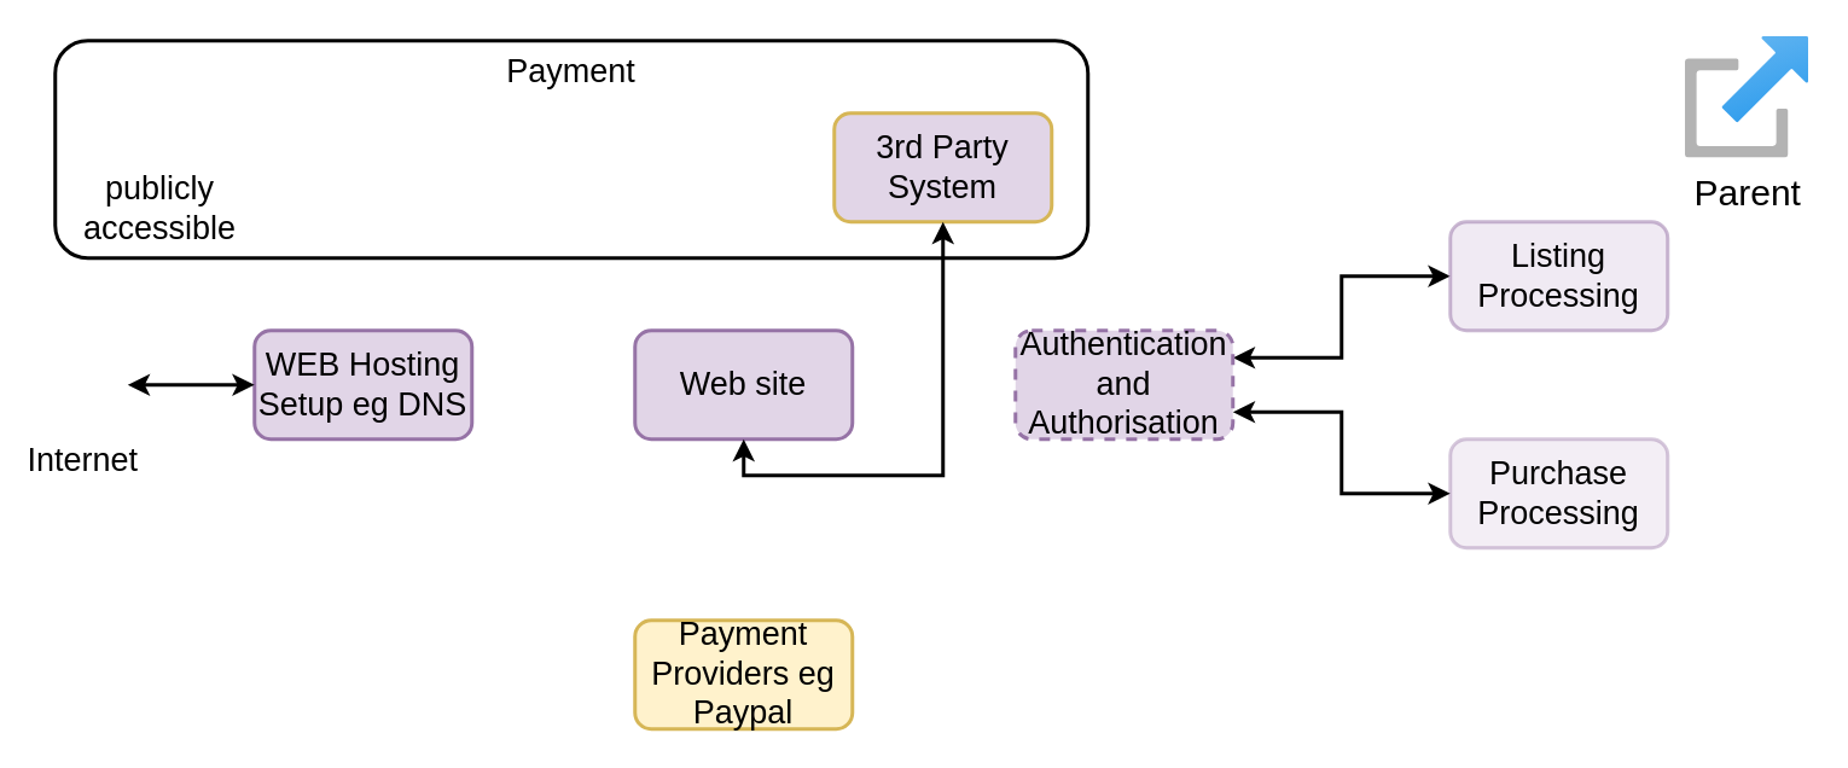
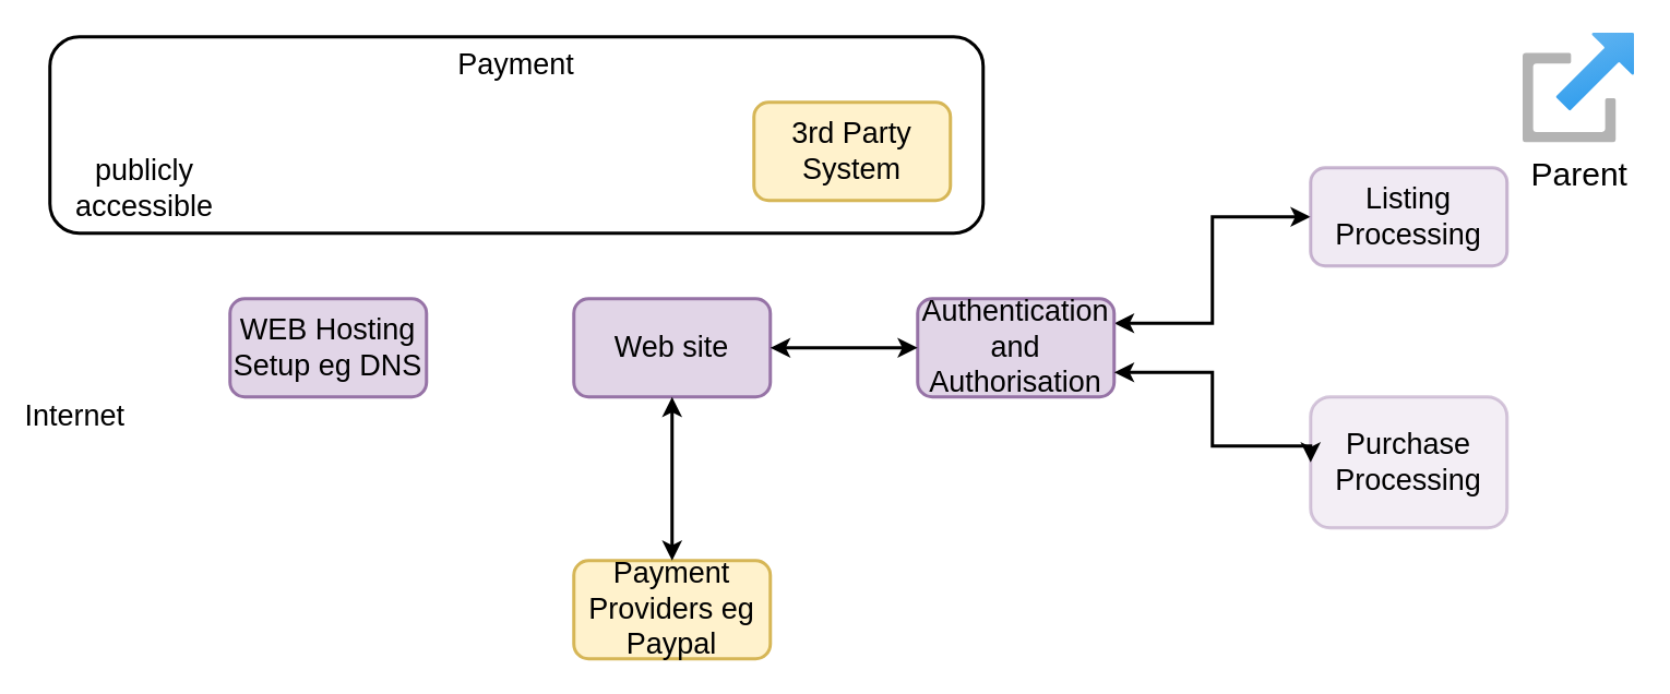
  <mxCell id="0" />
  <mxCell id="1" parent="0" />
  <mxCell id="2" value="Payment" style="rounded=1;whiteSpace=wrap;html=1;labelPosition=center;verticalLabelPosition=middle;align=center;verticalAlign=top;fontSize=18;strokeWidth=2;" vertex="1" parent="1"><mxGeometry x="30" y="22" width="570" height="120" as="geometry" /></mxCell>
  <mxCell id="3" value="WEB Hosting Setup eg DNS" style="rounded=1;whiteSpace=wrap;html=1;fillColor=#e1d5e7;strokeColor=#9673a6;fontSize=18;strokeWidth=2;labelBackgroundColor=none;" vertex="1" parent="1"><mxGeometry x="140" y="182" width="120" height="60" as="geometry" /></mxCell>
  <mxCell id="4" value="Web site" style="rounded=1;whiteSpace=wrap;html=1;fillColor=#e1d5e7;strokeColor=#9673a6;fontSize=18;strokeWidth=2;labelBackgroundColor=none;" vertex="1" parent="1"><mxGeometry x="350" y="182" width="120" height="60" as="geometry" /></mxCell>
- <mxCell id="5" style="edgeStyle=orthogonalEdgeStyle;rounded=0;orthogonalLoop=1;jettySize=auto;html=1;flowAnimation=0;strokeWidth=2;fontSize=18;startArrow=classic;startFill=1;" edge="1" parent="1" source="6" target="3"><mxGeometry relative="1" as="geometry" /></mxCell>
  <mxCell id="6" value="Internet" style="shape=image;html=1;verticalAlign=top;verticalLabelPosition=bottom;labelBackgroundColor=#ffffff;imageAspect=0;aspect=fixed;image=https://cdn2.iconfinder.com/data/icons/whcompare-isometric-web-hosting-servers/50/connected-globe-128.png;strokeWidth=2;fontSize=18;" vertex="1" parent="1"><mxGeometry x="20" y="187" width="50" height="50" as="geometry" /></mxCell>
  <mxCell id="7" value="publicly&amp;nbsp;&lt;div style=&quot;font-size: 18px;&quot;&gt;accessible&amp;nbsp;&lt;/div&gt;" style="shape=image;html=1;verticalAlign=top;verticalLabelPosition=bottom;labelBackgroundColor=none;imageAspect=0;aspect=fixed;image=https://cdn2.iconfinder.com/data/icons/whcompare-isometric-web-hosting-servers/50/connected-globe-128.png;fontSize=18;strokeWidth=2;" vertex="1" parent="1"><mxGeometry x="65" y="37" width="50" height="50" as="geometry" /></mxCell>
  <mxCell id="8" style="edgeStyle=orthogonalEdgeStyle;rounded=0;orthogonalLoop=1;jettySize=auto;html=1;flowAnimation=0;startArrow=classic;startFill=1;strokeWidth=2;fontSize=18;entryX=0;entryY=0.5;entryDx=0;entryDy=0;exitX=1;exitY=0.25;exitDx=0;exitDy=0;" edge="1" parent="1" source="9" target="14"><mxGeometry relative="1" as="geometry"><mxPoint x="780" y="212" as="targetPoint" /></mxGeometry></mxCell>
- <mxCell id="9" value="Authentication and Authorisation" style="rounded=1;whiteSpace=wrap;html=1;fillColor=#e1d5e7;strokeColor=#9673a6;fontSize=18;strokeWidth=2;labelBackgroundColor=none;dashed=1;" vertex="1" parent="1"><mxGeometry x="560" y="182" width="120" height="60" as="geometry" /></mxCell>
- <mxCell id="11" value="3rd Party&lt;div&gt;System&lt;/div&gt;" style="rounded=1;whiteSpace=wrap;html=1;fillColor=#e1d5e7;strokeColor=#d6b656;strokeWidth=2;fontSize=18;" vertex="1" parent="1"><mxGeometry x="460" y="62" width="120" height="60" as="geometry" /></mxCell>
+ <mxCell id="9" value="Authentication and Authorisation" style="rounded=1;whiteSpace=wrap;html=1;fillColor=#e1d5e7;strokeColor=#9673a6;fontSize=18;strokeWidth=2;labelBackgroundColor=none;" vertex="1" parent="1"><mxGeometry x="560" y="182" width="120" height="60" as="geometry" /></mxCell>
+ <mxCell id="10" style="edgeStyle=orthogonalEdgeStyle;rounded=0;orthogonalLoop=1;jettySize=auto;html=1;startArrow=classic;startFill=1;strokeWidth=2;fontSize=18;exitX=1;exitY=0.5;exitDx=0;exitDy=0;" edge="1" parent="1" source="4" target="9"><mxGeometry relative="1" as="geometry"><mxPoint x="430" y="212" as="sourcePoint" /><mxPoint x="324" y="222" as="targetPoint" /></mxGeometry></mxCell>
+ <mxCell id="11" value="3rd Party&lt;div&gt;System&lt;/div&gt;" style="rounded=1;whiteSpace=wrap;html=1;fillColor=#fff2cc;strokeColor=#d6b656;strokeWidth=2;fontSize=18;" vertex="1" parent="1"><mxGeometry x="460" y="62" width="120" height="60" as="geometry" /></mxCell>
  <mxCell id="12" value="Payment Providers eg Paypal" style="rounded=1;whiteSpace=wrap;html=1;fillColor=#fff2cc;strokeColor=#d6b656;strokeWidth=2;fontSize=18;" vertex="1" parent="1"><mxGeometry x="350" y="342" width="120" height="60" as="geometry" /></mxCell>
- <mxCell id="13" style="edgeStyle=orthogonalEdgeStyle;rounded=0;orthogonalLoop=1;jettySize=auto;html=1;startArrow=classic;startFill=1;strokeWidth=2;fontSize=18;exitX=0.5;exitY=1;exitDx=0;exitDy=0;" edge="1" parent="1" source="4" target="11"><mxGeometry relative="1" as="geometry"><mxPoint x="470" y="222" as="sourcePoint" /><mxPoint x="570" y="222" as="targetPoint" /></mxGeometry></mxCell>
- <mxCell id="14" value="Listing&lt;div style=&quot;font-size: 18px;&quot;&gt;Processing&lt;/div&gt;" style="rounded=1;whiteSpace=wrap;html=1;fillColor=#e1d5e7;strokeColor=#9673a6;fontSize=18;strokeWidth=2;labelBackgroundColor=none;opacity=50;" vertex="1" parent="1"><mxGeometry x="800" y="122" width="120" height="60" as="geometry" /></mxCell>
- <mxCell id="15" value="Purchase&lt;div style=&quot;font-size: 18px;&quot;&gt;Processing&lt;/div&gt;" style="rounded=1;whiteSpace=wrap;html=1;fillColor=#e1d5e7;strokeColor=#9673a6;fontSize=18;strokeWidth=2;labelBackgroundColor=none;opacity=40;" vertex="1" parent="1"><mxGeometry x="800" y="242" width="120" height="60" as="geometry" /></mxCell>
+ <mxCell id="13" style="edgeStyle=orthogonalEdgeStyle;rounded=0;orthogonalLoop=1;jettySize=auto;html=1;startArrow=classic;startFill=1;strokeWidth=2;fontSize=18;exitX=0.5;exitY=1;exitDx=0;exitDy=0;entryX=0.5;entryY=0;entryDx=0;entryDy=0;" edge="1" parent="1" source="4" target="12"><mxGeometry relative="1" as="geometry"><mxPoint x="470" y="222" as="sourcePoint" /><mxPoint x="570" y="222" as="targetPoint" /></mxGeometry></mxCell>
+ <mxCell id="14" value="Listing&lt;div style=&quot;font-size: 18px;&quot;&gt;Processing&lt;/div&gt;" style="rounded=1;whiteSpace=wrap;html=1;fillColor=#e1d5e7;strokeColor=#9673a6;fontSize=18;strokeWidth=2;labelBackgroundColor=none;opacity=50;" vertex="1" parent="1"><mxGeometry x="800" y="102" width="120" height="60" as="geometry" /></mxCell>
+ <mxCell id="15" value="Purchase&lt;div style=&quot;font-size: 18px;&quot;&gt;Processing&lt;/div&gt;" style="rounded=1;whiteSpace=wrap;html=1;fillColor=#e1d5e7;strokeColor=#9673a6;fontSize=18;strokeWidth=2;labelBackgroundColor=none;opacity=40;" vertex="1" parent="1"><mxGeometry x="800" y="242" width="120" height="80" as="geometry" /></mxCell>
  <mxCell id="16" style="edgeStyle=orthogonalEdgeStyle;rounded=0;orthogonalLoop=1;jettySize=auto;html=1;flowAnimation=0;startArrow=classic;startFill=1;strokeWidth=2;fontSize=18;entryX=0;entryY=0.5;entryDx=0;entryDy=0;exitX=1;exitY=0.75;exitDx=0;exitDy=0;" edge="1" parent="1" source="9" target="15"><mxGeometry relative="1" as="geometry"><mxPoint x="690" y="222" as="sourcePoint" /><mxPoint x="810" y="122" as="targetPoint" /><Array as="points"><mxPoint x="740" y="227" /><mxPoint x="740" y="272" /></Array></mxGeometry></mxCell>
  <mxCell id="17" value="Parent" style="image;aspect=fixed;html=1;points=[];align=center;fontSize=20;image=img/lib/azure2/general/Launch_Portal.svg;labelBackgroundColor=none;imageBackground=default;strokeWidth=2;" vertex="1" parent="1"><mxGeometry x="930" y="20" width="68" height="67" as="geometry" /></mxCell>
